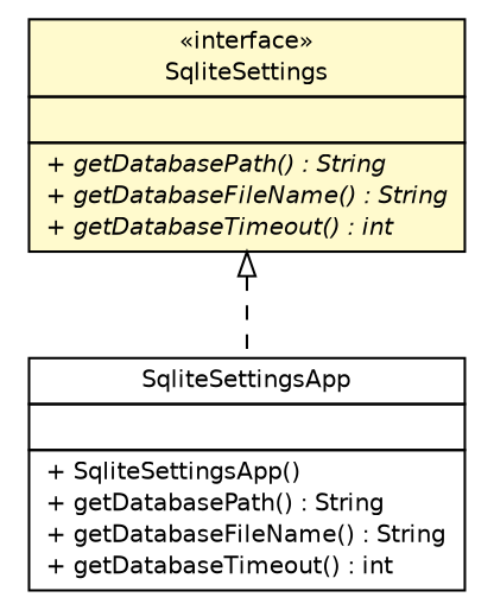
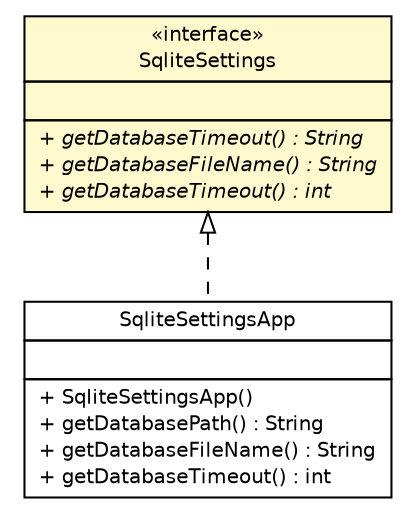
  digraph {
    nodesep=0.25
    ranksep=0.5
    node [fontcolor=black fontname=Helvetica fontsize=10.0 shape=plaintext]
    n1 [label=<<table title="com.connectlife.coreserver.config.SqliteSettingsApp" border="0" cellborder="1" cellspacing="0" cellpadding="2" port="p" href="./SqliteSettingsApp.html"> 		<tr><td><table border="0" cellspacing="0" cellpadding="1"> <tr><td align="center" balign="center"> SqliteSettingsApp </td></tr> 		</table></td></tr> 		<tr><td><table border="0" cellspacing="0" cellpadding="1"> <tr><td align="left" balign="left">  </td></tr> 		</table></td></tr> 		<tr><td><table border="0" cellspacing="0" cellpadding="1"> <tr><td align="left" balign="left"> + SqliteSettingsApp() </td></tr> <tr><td align="left" balign="left"> + getDatabasePath() : String </td></tr> <tr><td align="left" balign="left"> + getDatabaseFileName() : String </td></tr> <tr><td align="left" balign="left"> + getDatabaseTimeout() : int </td></tr> 		</table></td></tr> 		</table>>]
-   n2 [label=<<table title="com.connectlife.coreserver.config.SqliteSettings" border="0" cellborder="1" cellspacing="0" cellpadding="2" port="p" bgcolor="lemonChiffon" href="./SqliteSettings.html"> 		<tr><td><table border="0" cellspacing="0" cellpadding="1"> <tr><td align="center" balign="center"> &#171;interface&#187; </td></tr> <tr><td align="center" balign="center"> SqliteSettings </td></tr> 		</table></td></tr> 		<tr><td><table border="0" cellspacing="0" cellpadding="1"> <tr><td align="left" balign="left">  </td></tr> 		</table></td></tr> 		<tr><td><table border="0" cellspacing="0" cellpadding="1"> <tr><td align="left" balign="left"><font face="Helvetica-Oblique" point-size="10.0"> + getDatabasePath() : String </font></td></tr> <tr><td align="left" balign="left"><font face="Helvetica-Oblique" point-size="10.0"> + getDatabaseFileName() : String </font></td></tr> <tr><td align="left" balign="left"><font face="Helvetica-Oblique" point-size="10.0"> + getDatabaseTimeout() : int </font></td></tr> 		</table></td></tr> 		</table>>]
+   n2 [label=<<table title="com.connectlife.coreserver.config.SqliteSettings" border="0" cellborder="1" cellspacing="0" cellpadding="2" port="p" bgcolor="lemonChiffon" href="./SqliteSettings.html"> 		<tr><td><table border="0" cellspacing="0" cellpadding="1"> <tr><td align="center" balign="center"> &#171;interface&#187; </td></tr> <tr><td align="center" balign="center"> SqliteSettings </td></tr> 		</table></td></tr> 		<tr><td><table border="0" cellspacing="0" cellpadding="1"> <tr><td align="left" balign="left">  </td></tr> 		</table></td></tr> 		<tr><td><table border="0" cellspacing="0" cellpadding="1"> <tr><td align="left" balign="left"><font face="Helvetica-Oblique" point-size="10.0"> + getDatabaseTimeout() : String </font></td></tr> <tr><td align="left" balign="left"><font face="Helvetica-Oblique" point-size="10.0"> + getDatabaseFileName() : String </font></td></tr> <tr><td align="left" balign="left"><font face="Helvetica-Oblique" point-size="10.0"> + getDatabaseTimeout() : int </font></td></tr> 		</table></td></tr> 		</table>>]
    n2 -> n1 [arrowtail=empty dir=back fontname=Helvetica fontsize=10 headport=p labelfontname=Helvetica labelfontsize=10 style=dashed tailport=p]
  }
